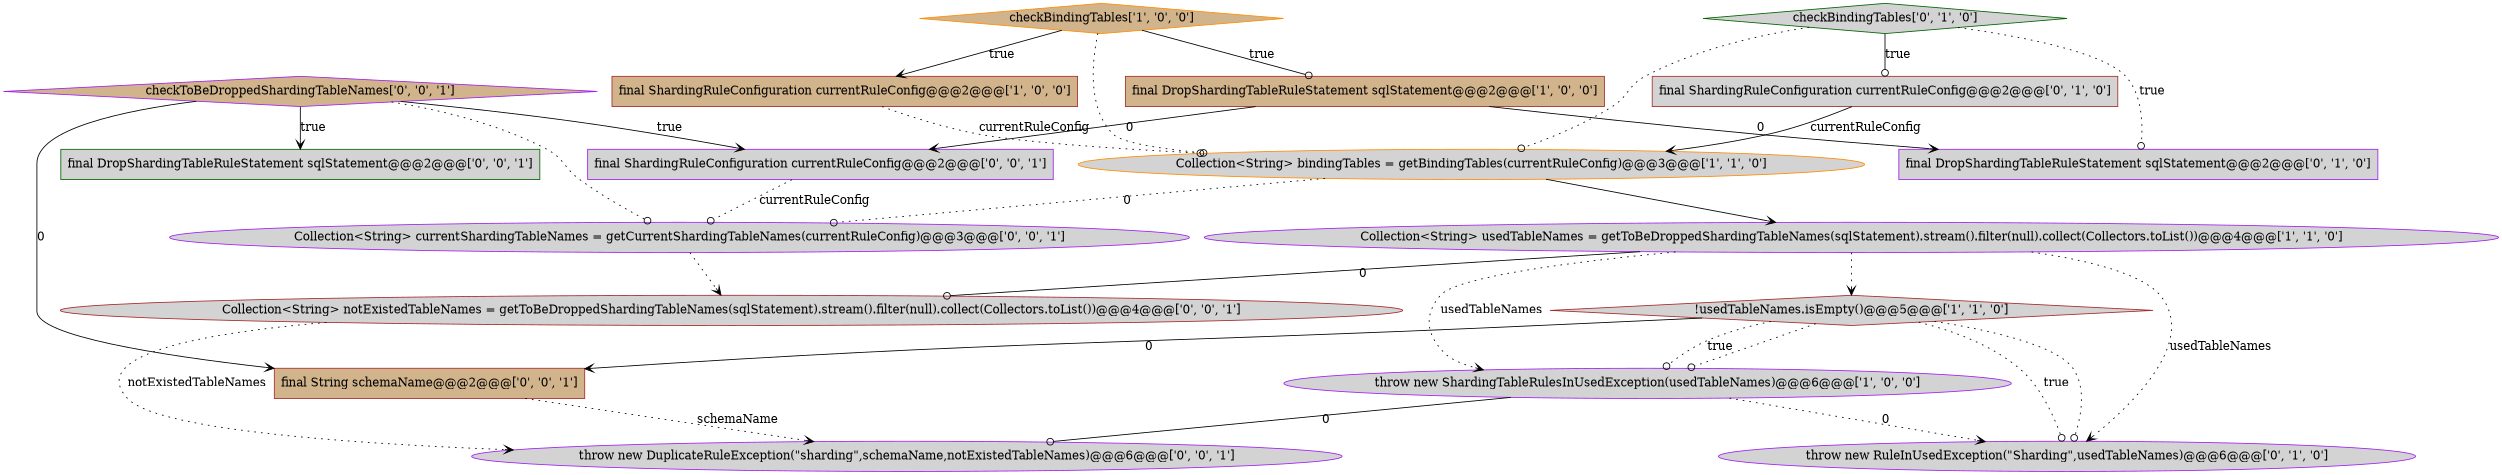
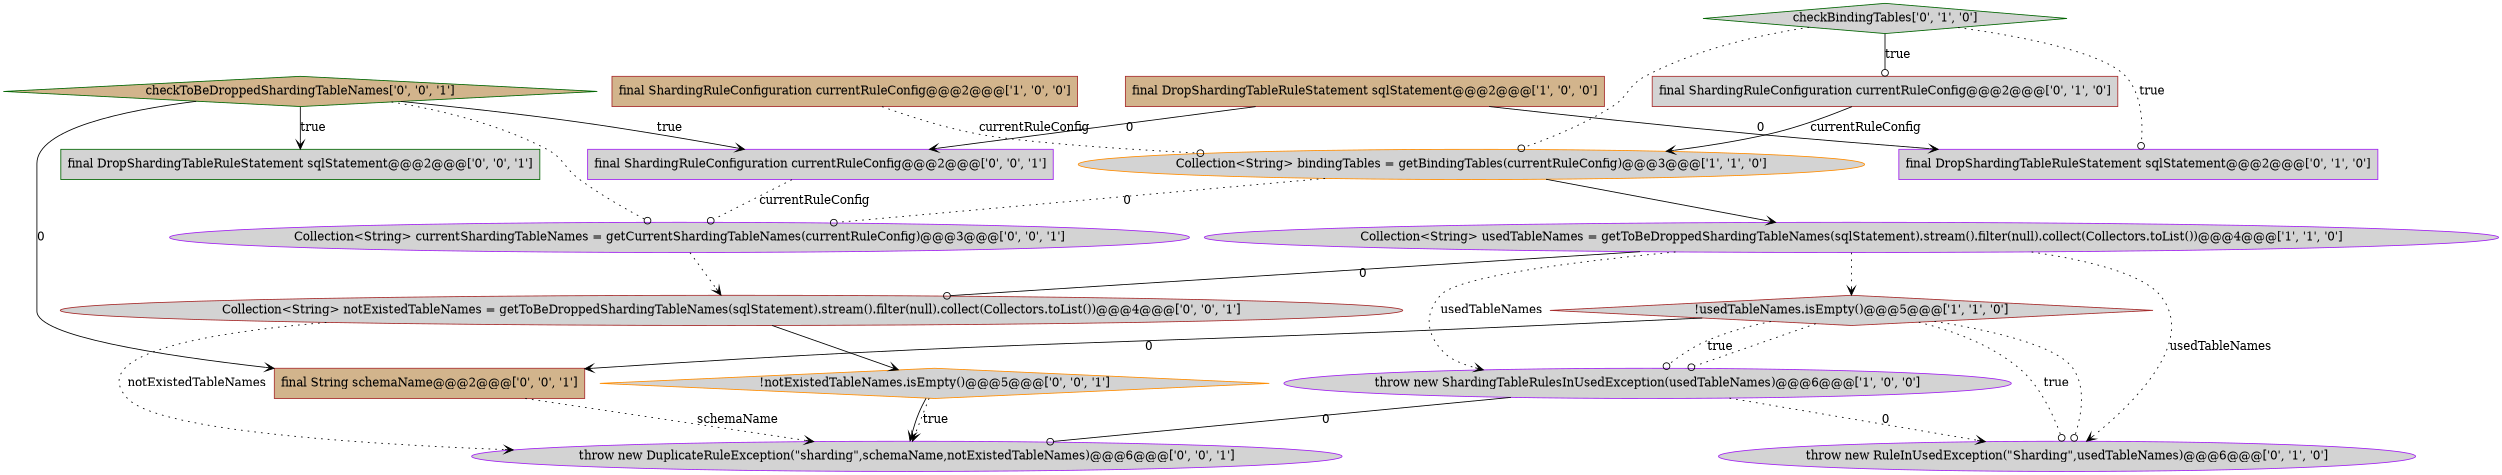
  digraph {
    node [color=purple fillcolor=lightgrey shape=ellipse style=filled]
    edge [arrowhead=vee style=dotted]
    n1 [color=brown label="Collection<String> notExistedTableNames = getToBeDroppedShardingTableNames(sqlStatement).stream().filter(null).collect(Collectors.toList())@@@4@@@['0', '0', '1']"]
+   n2 [color=darkorange label="!notExistedTableNames.isEmpty()@@@5@@@['0', '0', '1']" shape=diamond]
    n3 [label="throw new DuplicateRuleException(\"sharding\",schemaName,notExistedTableNames)@@@6@@@['0', '0', '1']"]
    n4 [color=darkgreen label="final DropShardingTableRuleStatement sqlStatement@@@2@@@['0', '0', '1']" shape=box]
    n5 [label="Collection<String> usedTableNames = getToBeDroppedShardingTableNames(sqlStatement).stream().filter(null).collect(Collectors.toList())@@@4@@@['1', '1', '0']"]
    n6 [color=brown label="!usedTableNames.isEmpty()@@@5@@@['1', '1', '0']" shape=diamond]
    n7 [label="throw new RuleInUsedException(\"Sharding\",usedTableNames)@@@6@@@['0', '1', '0']"]
    n8 [label="throw new ShardingTableRulesInUsedException(usedTableNames)@@@6@@@['1', '0', '0']"]
    n9 [color=brown fillcolor=tan label="final String schemaName@@@2@@@['0', '0', '1']" shape=box]
    n10 [color=darkorange label="Collection<String> bindingTables = getBindingTables(currentRuleConfig)@@@3@@@['1', '1', '0']"]
    n11 [label="Collection<String> currentShardingTableNames = getCurrentShardingTableNames(currentRuleConfig)@@@3@@@['0', '0', '1']"]
    n12 [color=brown fillcolor=tan label="final DropShardingTableRuleStatement sqlStatement@@@2@@@['1', '0', '0']" shape=box]
    n13 [label="final DropShardingTableRuleStatement sqlStatement@@@2@@@['0', '1', '0']" shape=box]
    n14 [label="final ShardingRuleConfiguration currentRuleConfig@@@2@@@['0', '0', '1']" shape=box]
-   n15 [fillcolor=tan label="checkToBeDroppedShardingTableNames['0', '0', '1']" shape=diamond]
+   n15 [color=darkgreen fillcolor=tan label="checkToBeDroppedShardingTableNames['0', '0', '1']" shape=diamond]
    n16 [color=brown fillcolor=tan label="final ShardingRuleConfiguration currentRuleConfig@@@2@@@['1', '0', '0']" shape=box]
    n17 [color=brown label="final ShardingRuleConfiguration currentRuleConfig@@@2@@@['0', '1', '0']" shape=box]
    n18 [color=darkgreen label="checkBindingTables['0', '1', '0']" shape=diamond]
-   n19 [color=darkorange fillcolor=tan label="checkBindingTables['1', '0', '0']" shape=diamond]
+   n1 -> n2 [style=solid]
    n1 -> n3 [label=notExistedTableNames]
+   n2 -> n3 [label=true]
+   n2 -> n3 [style=solid]
    n5 -> n1 [arrowhead=odot label=0 style=solid]
    n5 -> n6
    n5 -> n7 [label=usedTableNames]
    n5 -> n8 [label=usedTableNames]
    n6 -> n7 [arrowhead=odot label=true]
    n6 -> n7 [arrowhead=odot]
    n6 -> n8 [arrowhead=odot]
    n6 -> n8 [arrowhead=odot label=true]
    n6 -> n9 [label=0 style=solid]
    n8 -> n3 [arrowhead=odot label=0 style=solid]
    n8 -> n7 [label=0]
    n9 -> n3 [label=schemaName]
    n10 -> n5 [style=solid]
    n10 -> n11 [arrowhead=odot label=0]
    n11 -> n1
    n12 -> n13 [label=0 style=solid]
    n12 -> n14 [label=0 style=solid]
    n14 -> n11 [arrowhead=odot label=currentRuleConfig]
    n15 -> n4 [label=true style=solid]
    n15 -> n9 [label=0 style=solid]
    n15 -> n11 [arrowhead=odot]
    n15 -> n14 [label=true style=solid]
    n16 -> n10 [arrowhead=odot label=currentRuleConfig]
    n17 -> n10 [label=currentRuleConfig style=solid]
    n18 -> n10 [arrowhead=odot]
    n18 -> n13 [arrowhead=odot label=true]
    n18 -> n17 [arrowhead=odot label=true style=solid]
-   n19 -> n10 [arrowhead=odot]
-   n19 -> n12 [arrowhead=odot label=true style=solid]
-   n19 -> n16 [label=true style=solid]
  }
